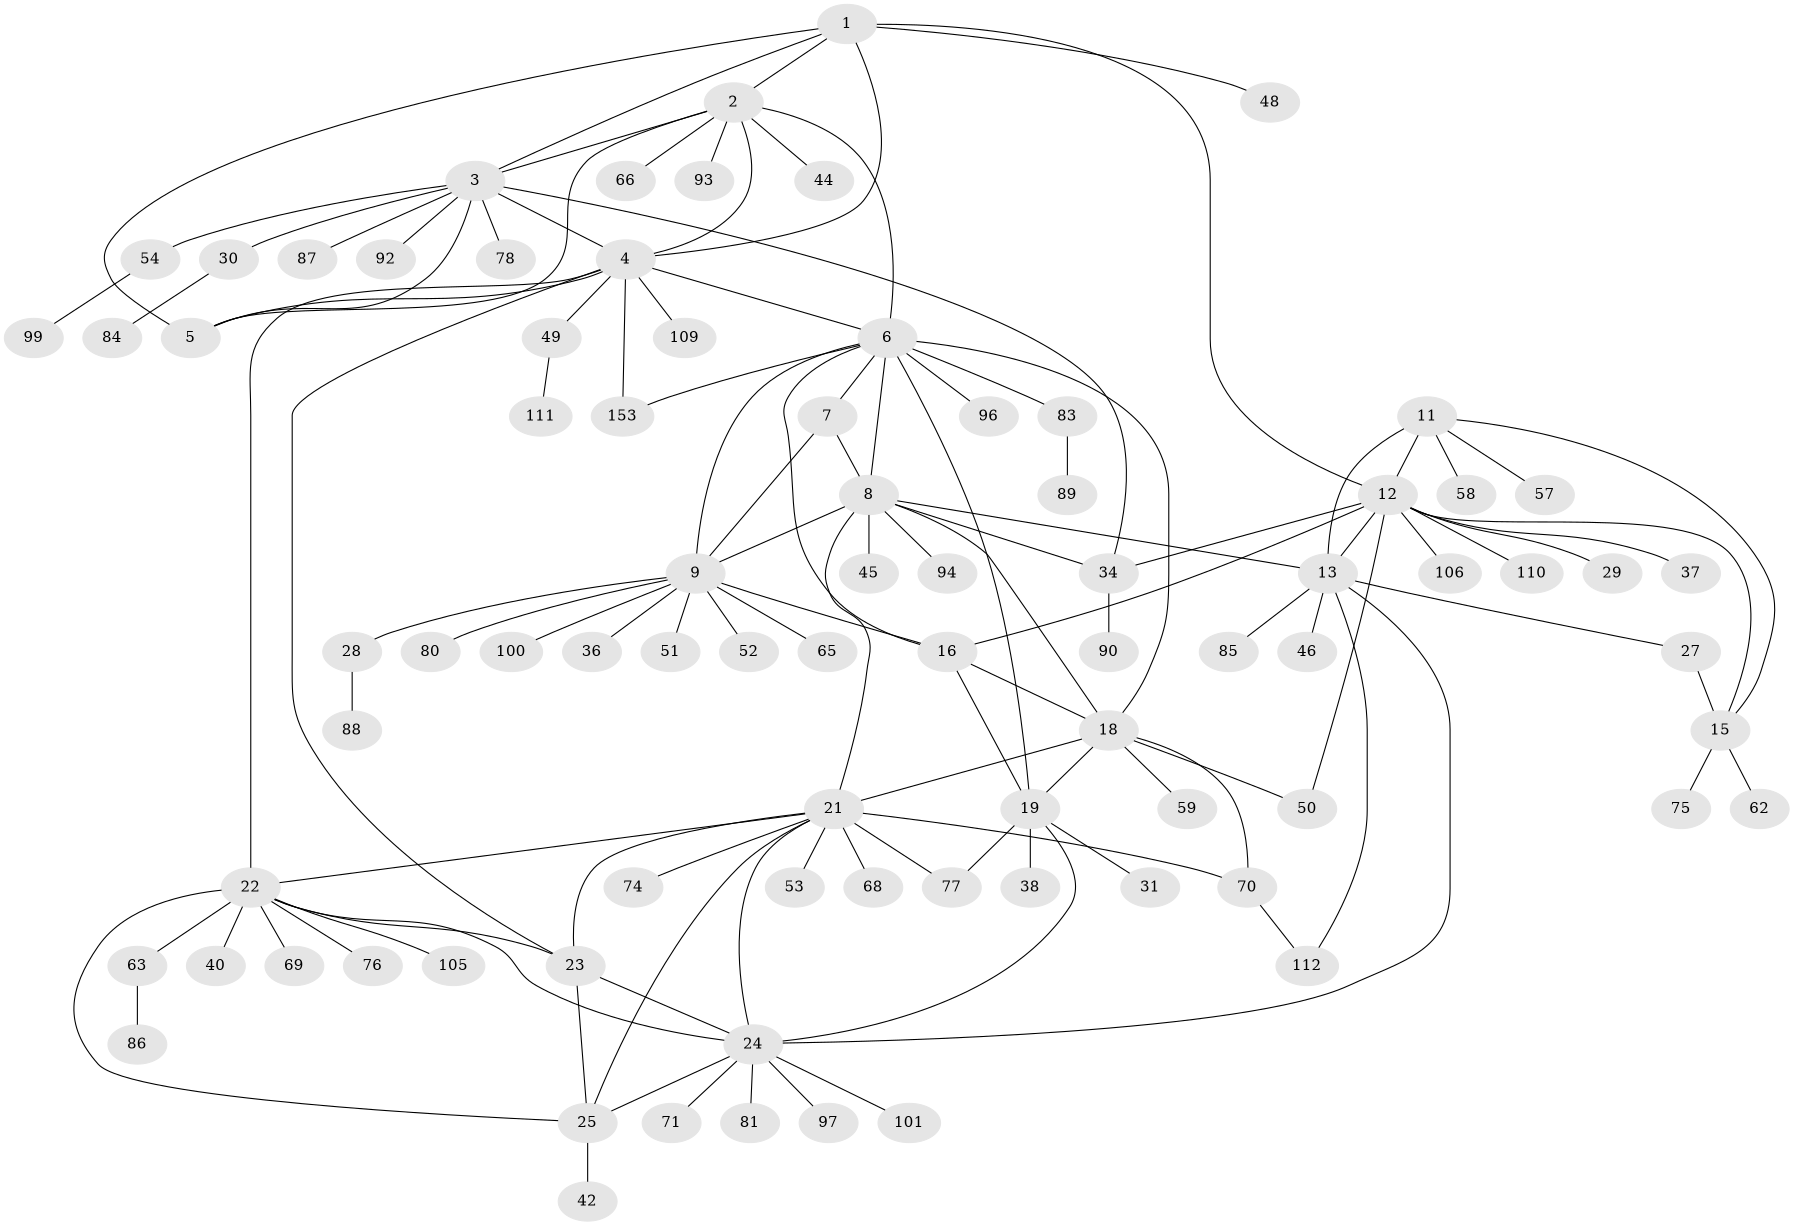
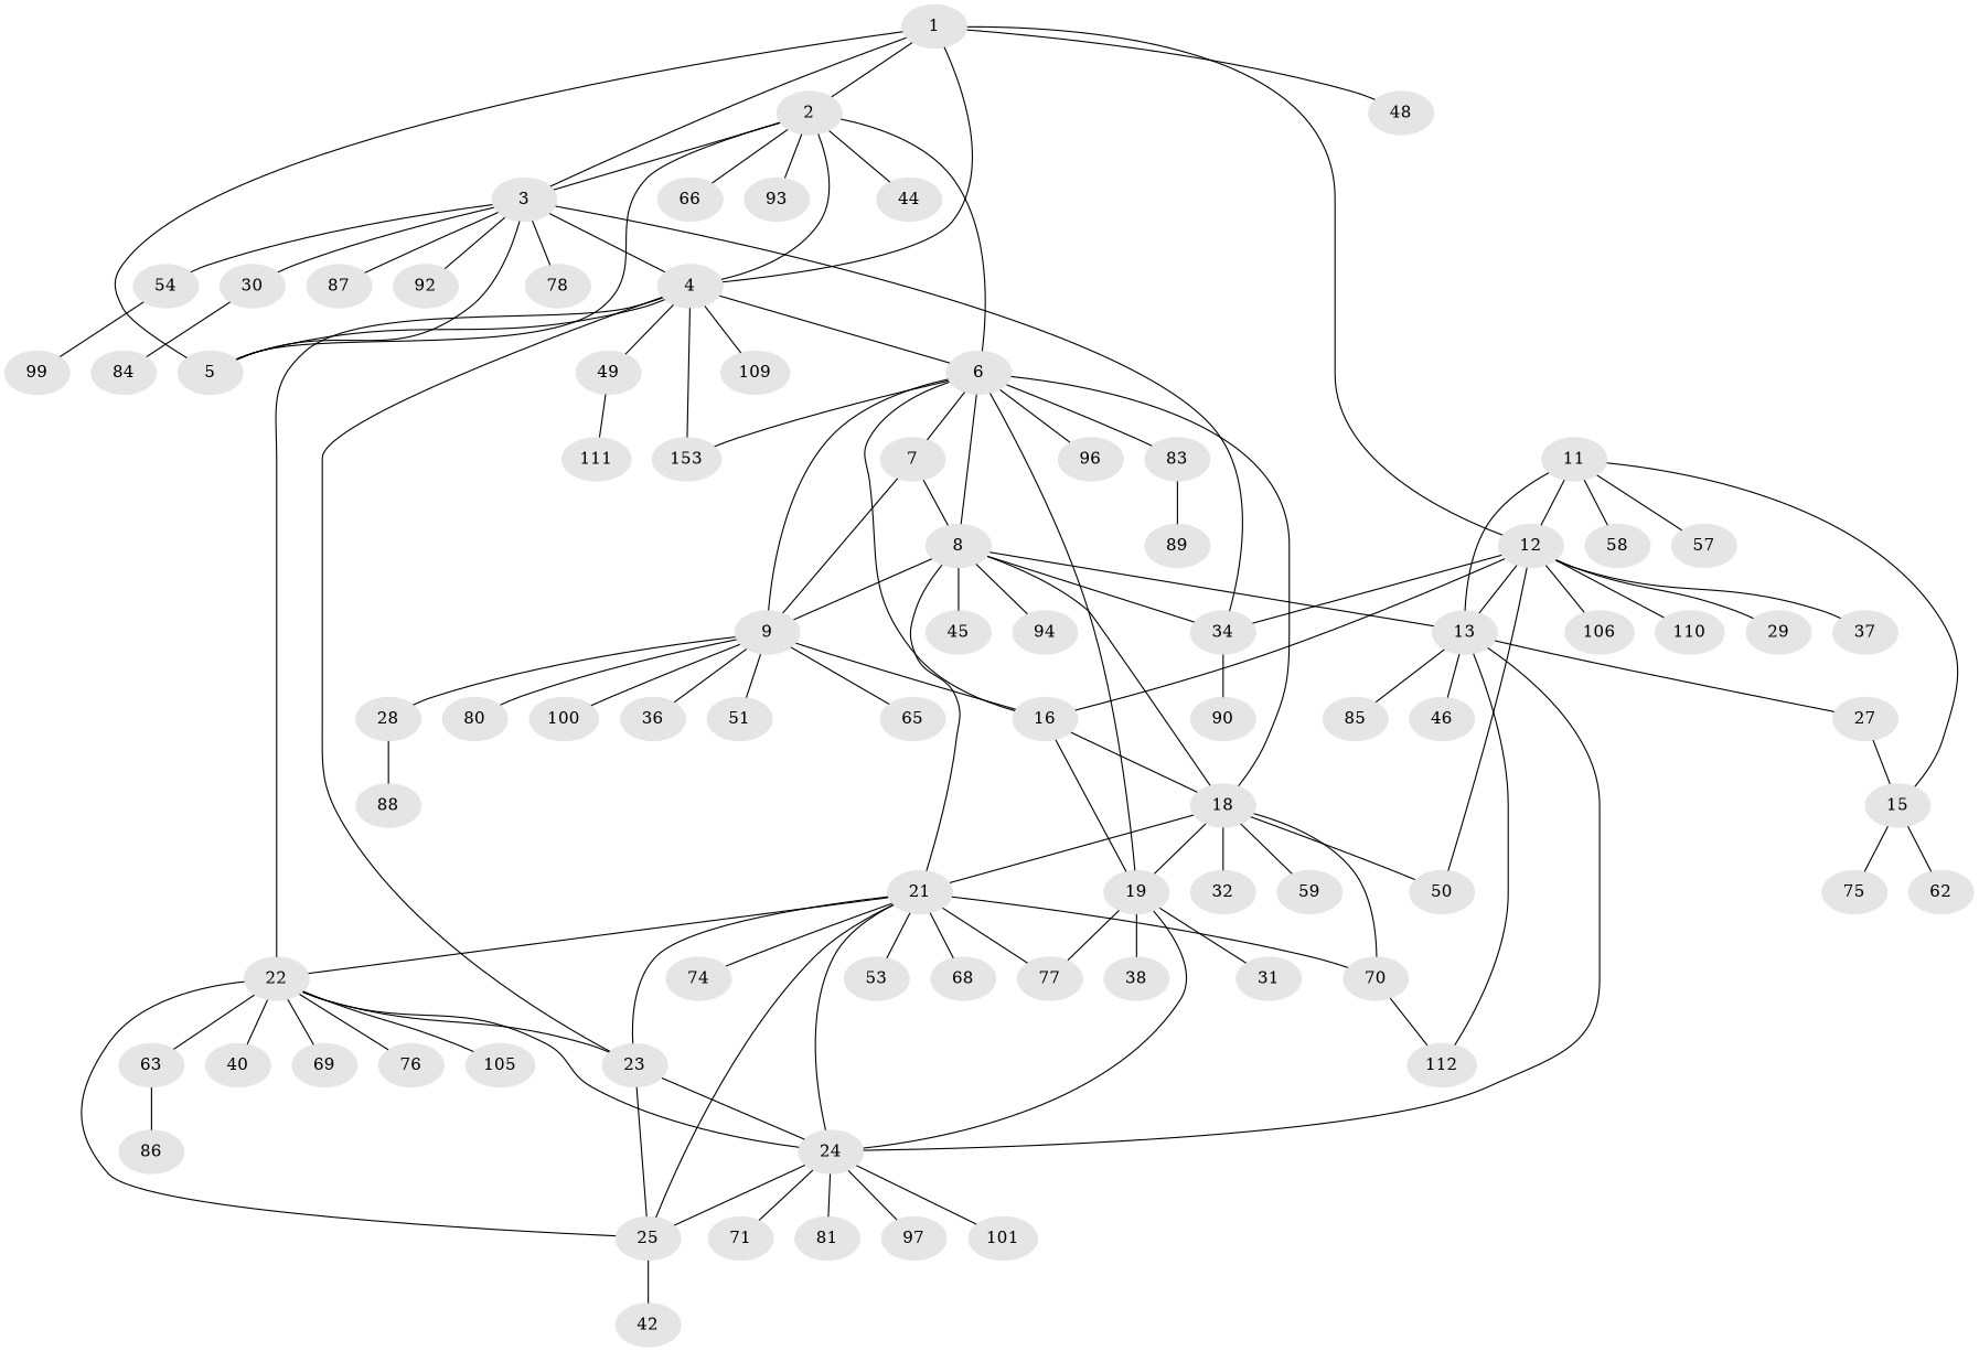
  graph {
    node [color=gray90 style=filled]
    1 [super="+64"]
    2 [super="+60"]
    3 [super="+35"]
    4 [super="+107"]
    5 [super="+61"]
    12 [super="+43"]
    48 [super="+104"]
    6 [super="+17"]
    44
    66
    93
    30
    34 [super="+79"]
    54
    78
    87
    92
    22 [super="+108"]
    23
    49
    n21 [label=153]
    109
    16 [super="+39"]
    13 [super="+14"]
    15 [super="+47"]
    29
    37 [super="+41"]
    50
    106
    110
    7 [super="+98"]
    8 [super="+10"]
    9 [super="+26"]
    18 [super="+82"]
    19 [super="+20"]
    83
    96
    84
    90
    99
    24 [super="+67"]
    25 [super="+56"]
    40
    63
    69
    76
    105
    111
    21 [super="+33"]
    45
    94
    28
    36 [super="+91"]
    51
-   52
    65
    80
    100
+   32
    59
    70
    31 [super="+102"]
    38
    77 [super="+95"]
    89
    27
    46
    85
    112
    53
    68 [super="+72"]
    74
    88
    11 [super="+73"]
    57
    58
    62
    75
    71
    81
    97
    101
    42
    86
    1 -- 2
    1 -- 3
    1 -- 4
    1 -- 5
    1 -- 12
    1 -- 48
    2 -- 3
    2 -- 4
    2 -- 5
    2 -- 6
    2 -- 44
    2 -- 66
    2 -- 93
    3 -- 4
    3 -- 5
    3 -- 30
    3 -- 34
    3 -- 54
    3 -- 78
    3 -- 87
    3 -- 92
    4 -- 5
    4 -- 6
    4 -- 22
    4 -- 23
    4 -- 49
    4 -- n21
    4 -- 109
    12 -- 34
    12 -- 16
    12 -- 13 [weight=2]
-   12 -- 15
    12 -- 29
    12 -- 37
    12 -- 50
    12 -- 106
    12 -- 110
    6 -- n21
    6 -- 16
    6 -- 7
    6 -- 8 [weight=2]
    6 -- 9
    6 -- 18
    6 -- 19 [weight=2]
    6 -- 83
    6 -- 96
    30 -- 84
    34 -- 90
    54 -- 99
    22 -- 23
    22 -- 24
    22 -- 25
    22 -- 40
    22 -- 63
    22 -- 69
    22 -- 76
    22 -- 105
    23 -- 24
    23 -- 25
    49 -- 111
    16 -- 18
    16 -- 19 [weight=2]
    13 -- 24
    13 -- 27
    13 -- 46
    13 -- 85
    13 -- 112
    15 -- 62
    15 -- 75
    7 -- 8 [weight=2]
    7 -- 9
    8 -- 34
    8 -- 13
    8 -- 9 [weight=2]
    8 -- 18
    8 -- 21 [weight=2]
    8 -- 45
    8 -- 94
    9 -- 16
    9 -- 28
    9 -- 36
    9 -- 51
-   9 -- 52
    9 -- 65
    9 -- 80
    9 -- 100
    18 -- 50
    18 -- 19 [weight=2]
    18 -- 21
+   18 -- 32
    18 -- 59
    18 -- 70
    19 -- 24
    19 -- 31
    19 -- 38
    19 -- 77
    83 -- 89
    24 -- 25
    24 -- 71
    24 -- 81
    24 -- 97
    24 -- 101
    25 -- 42
    63 -- 86
    21 -- 22
    21 -- 23
    21 -- 24
    21 -- 25
    21 -- 70
    21 -- 77
    21 -- 53
    21 -- 68
    21 -- 74
    28 -- 88
    70 -- 112
    27 -- 15 [weight=2]
    11 -- 12
    11 -- 13 [weight=2]
    11 -- 15
    11 -- 57
    11 -- 58
  }
